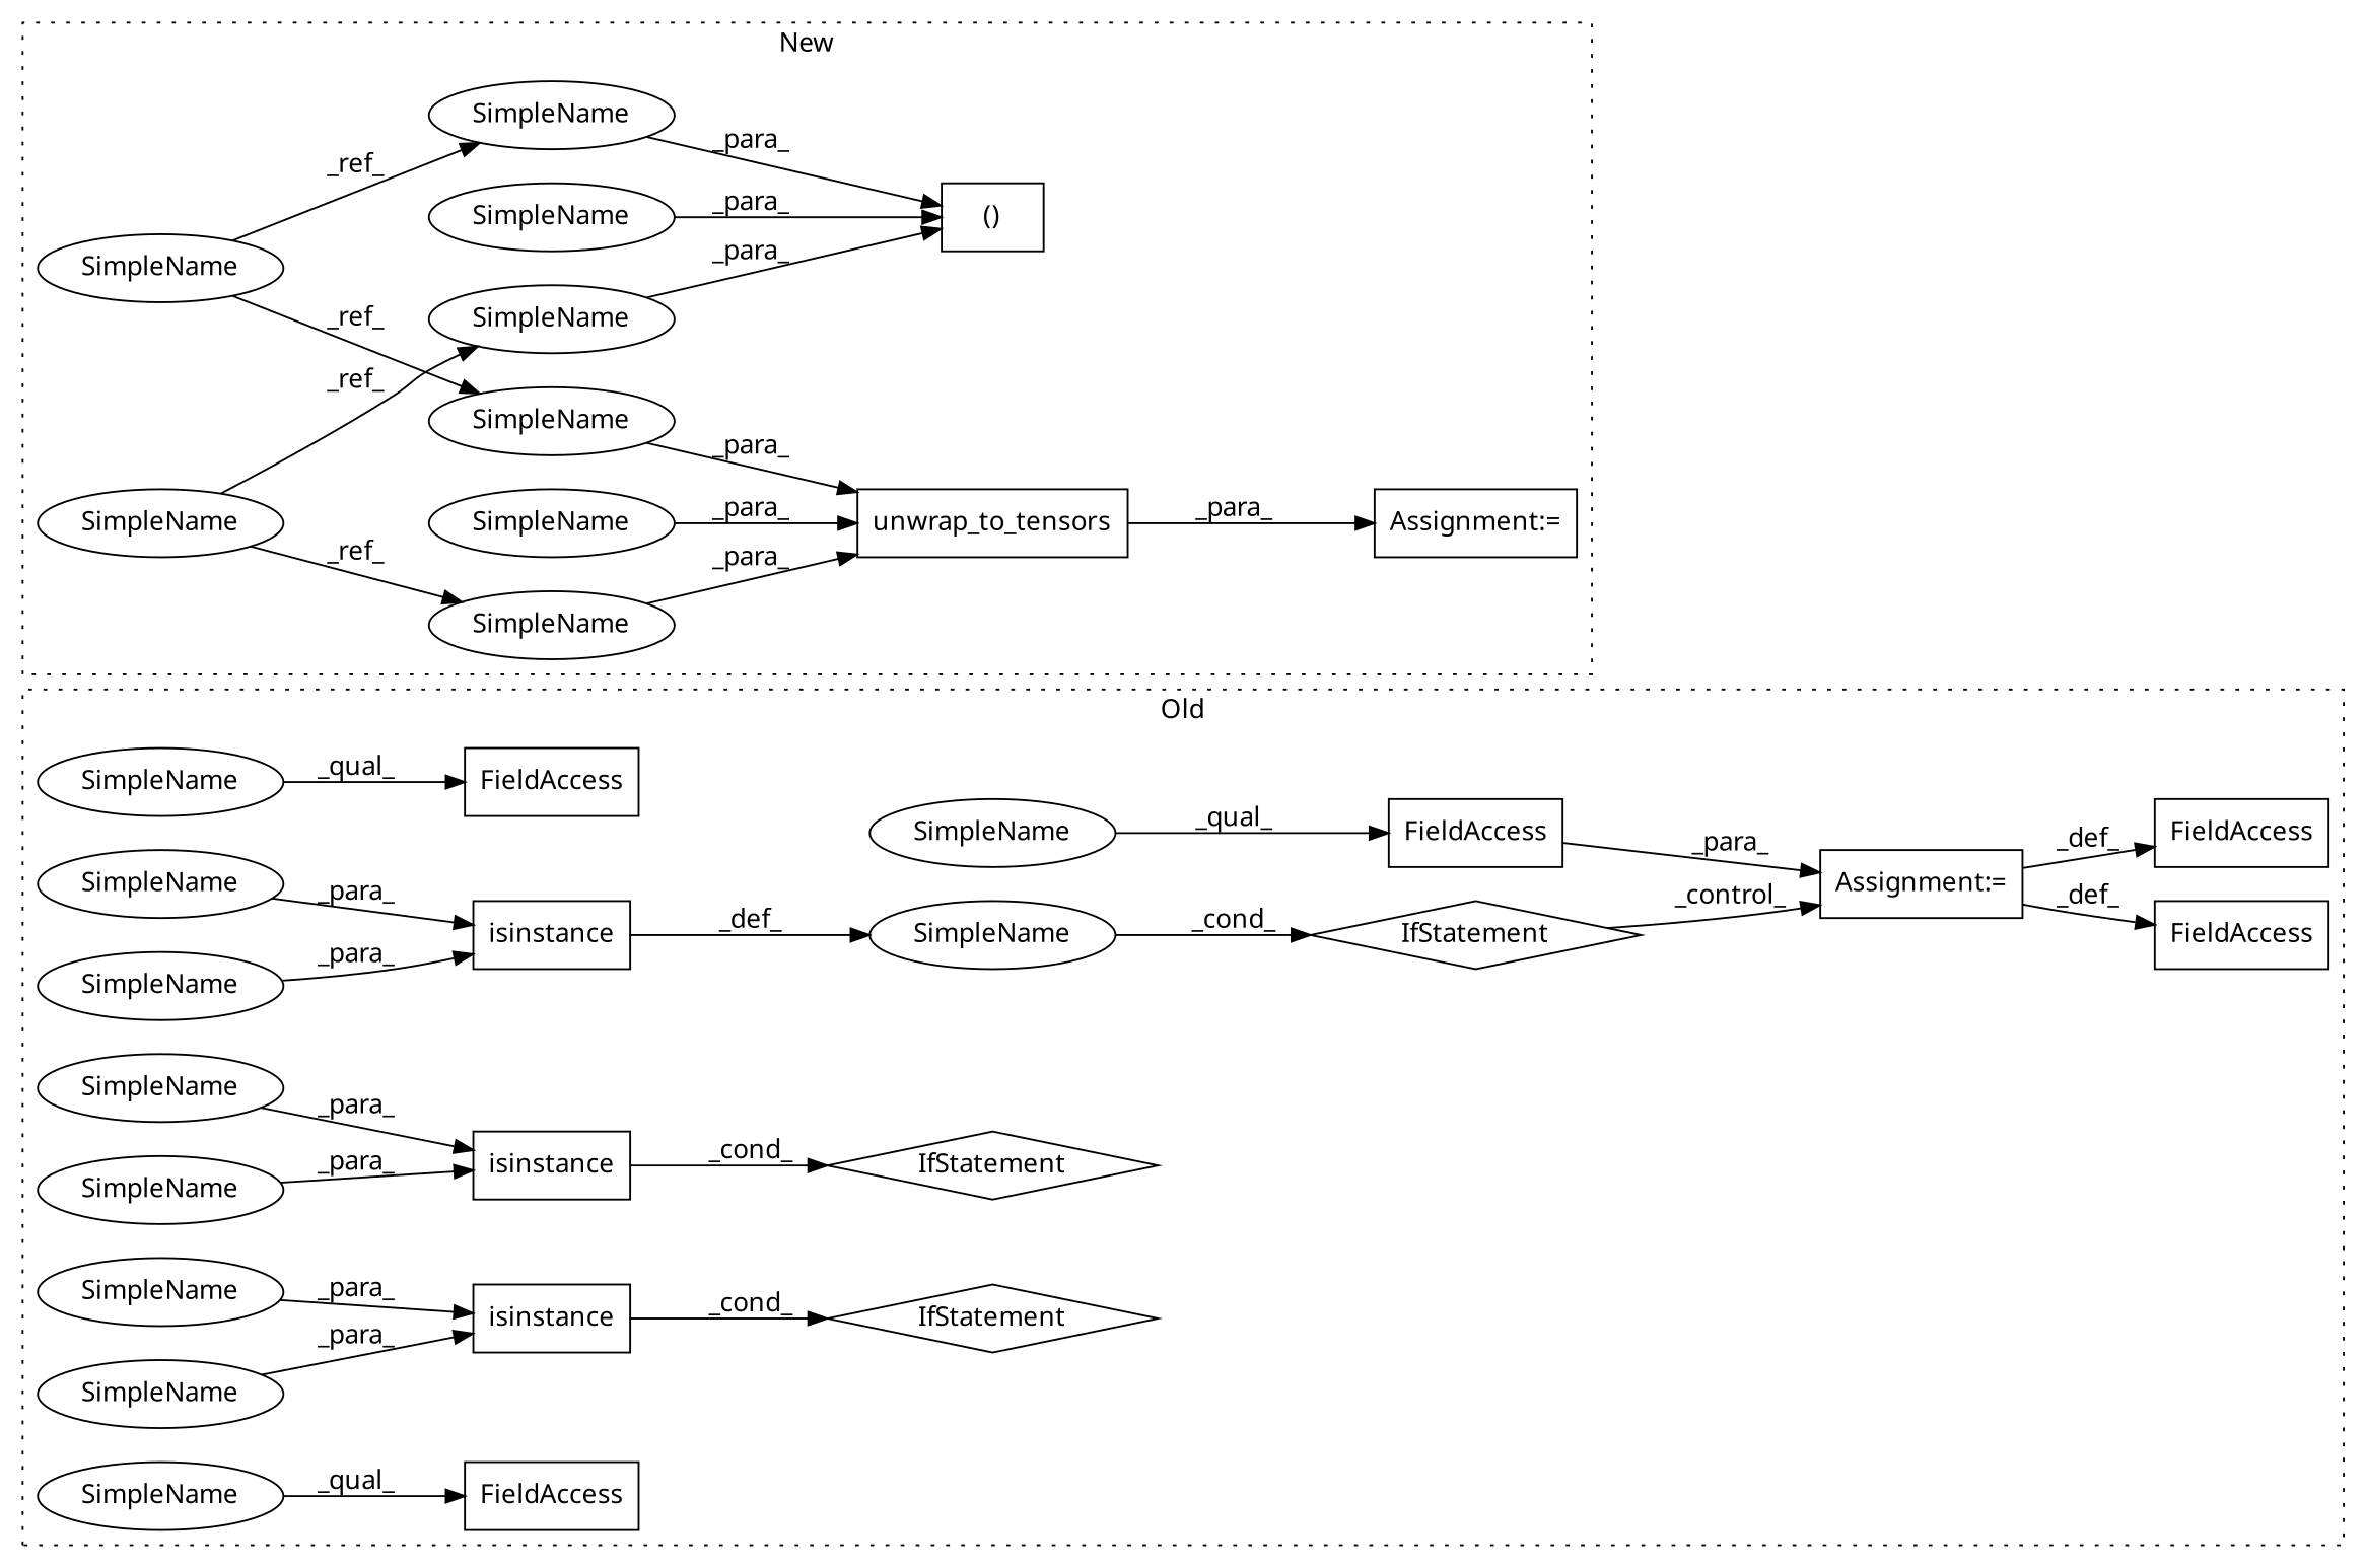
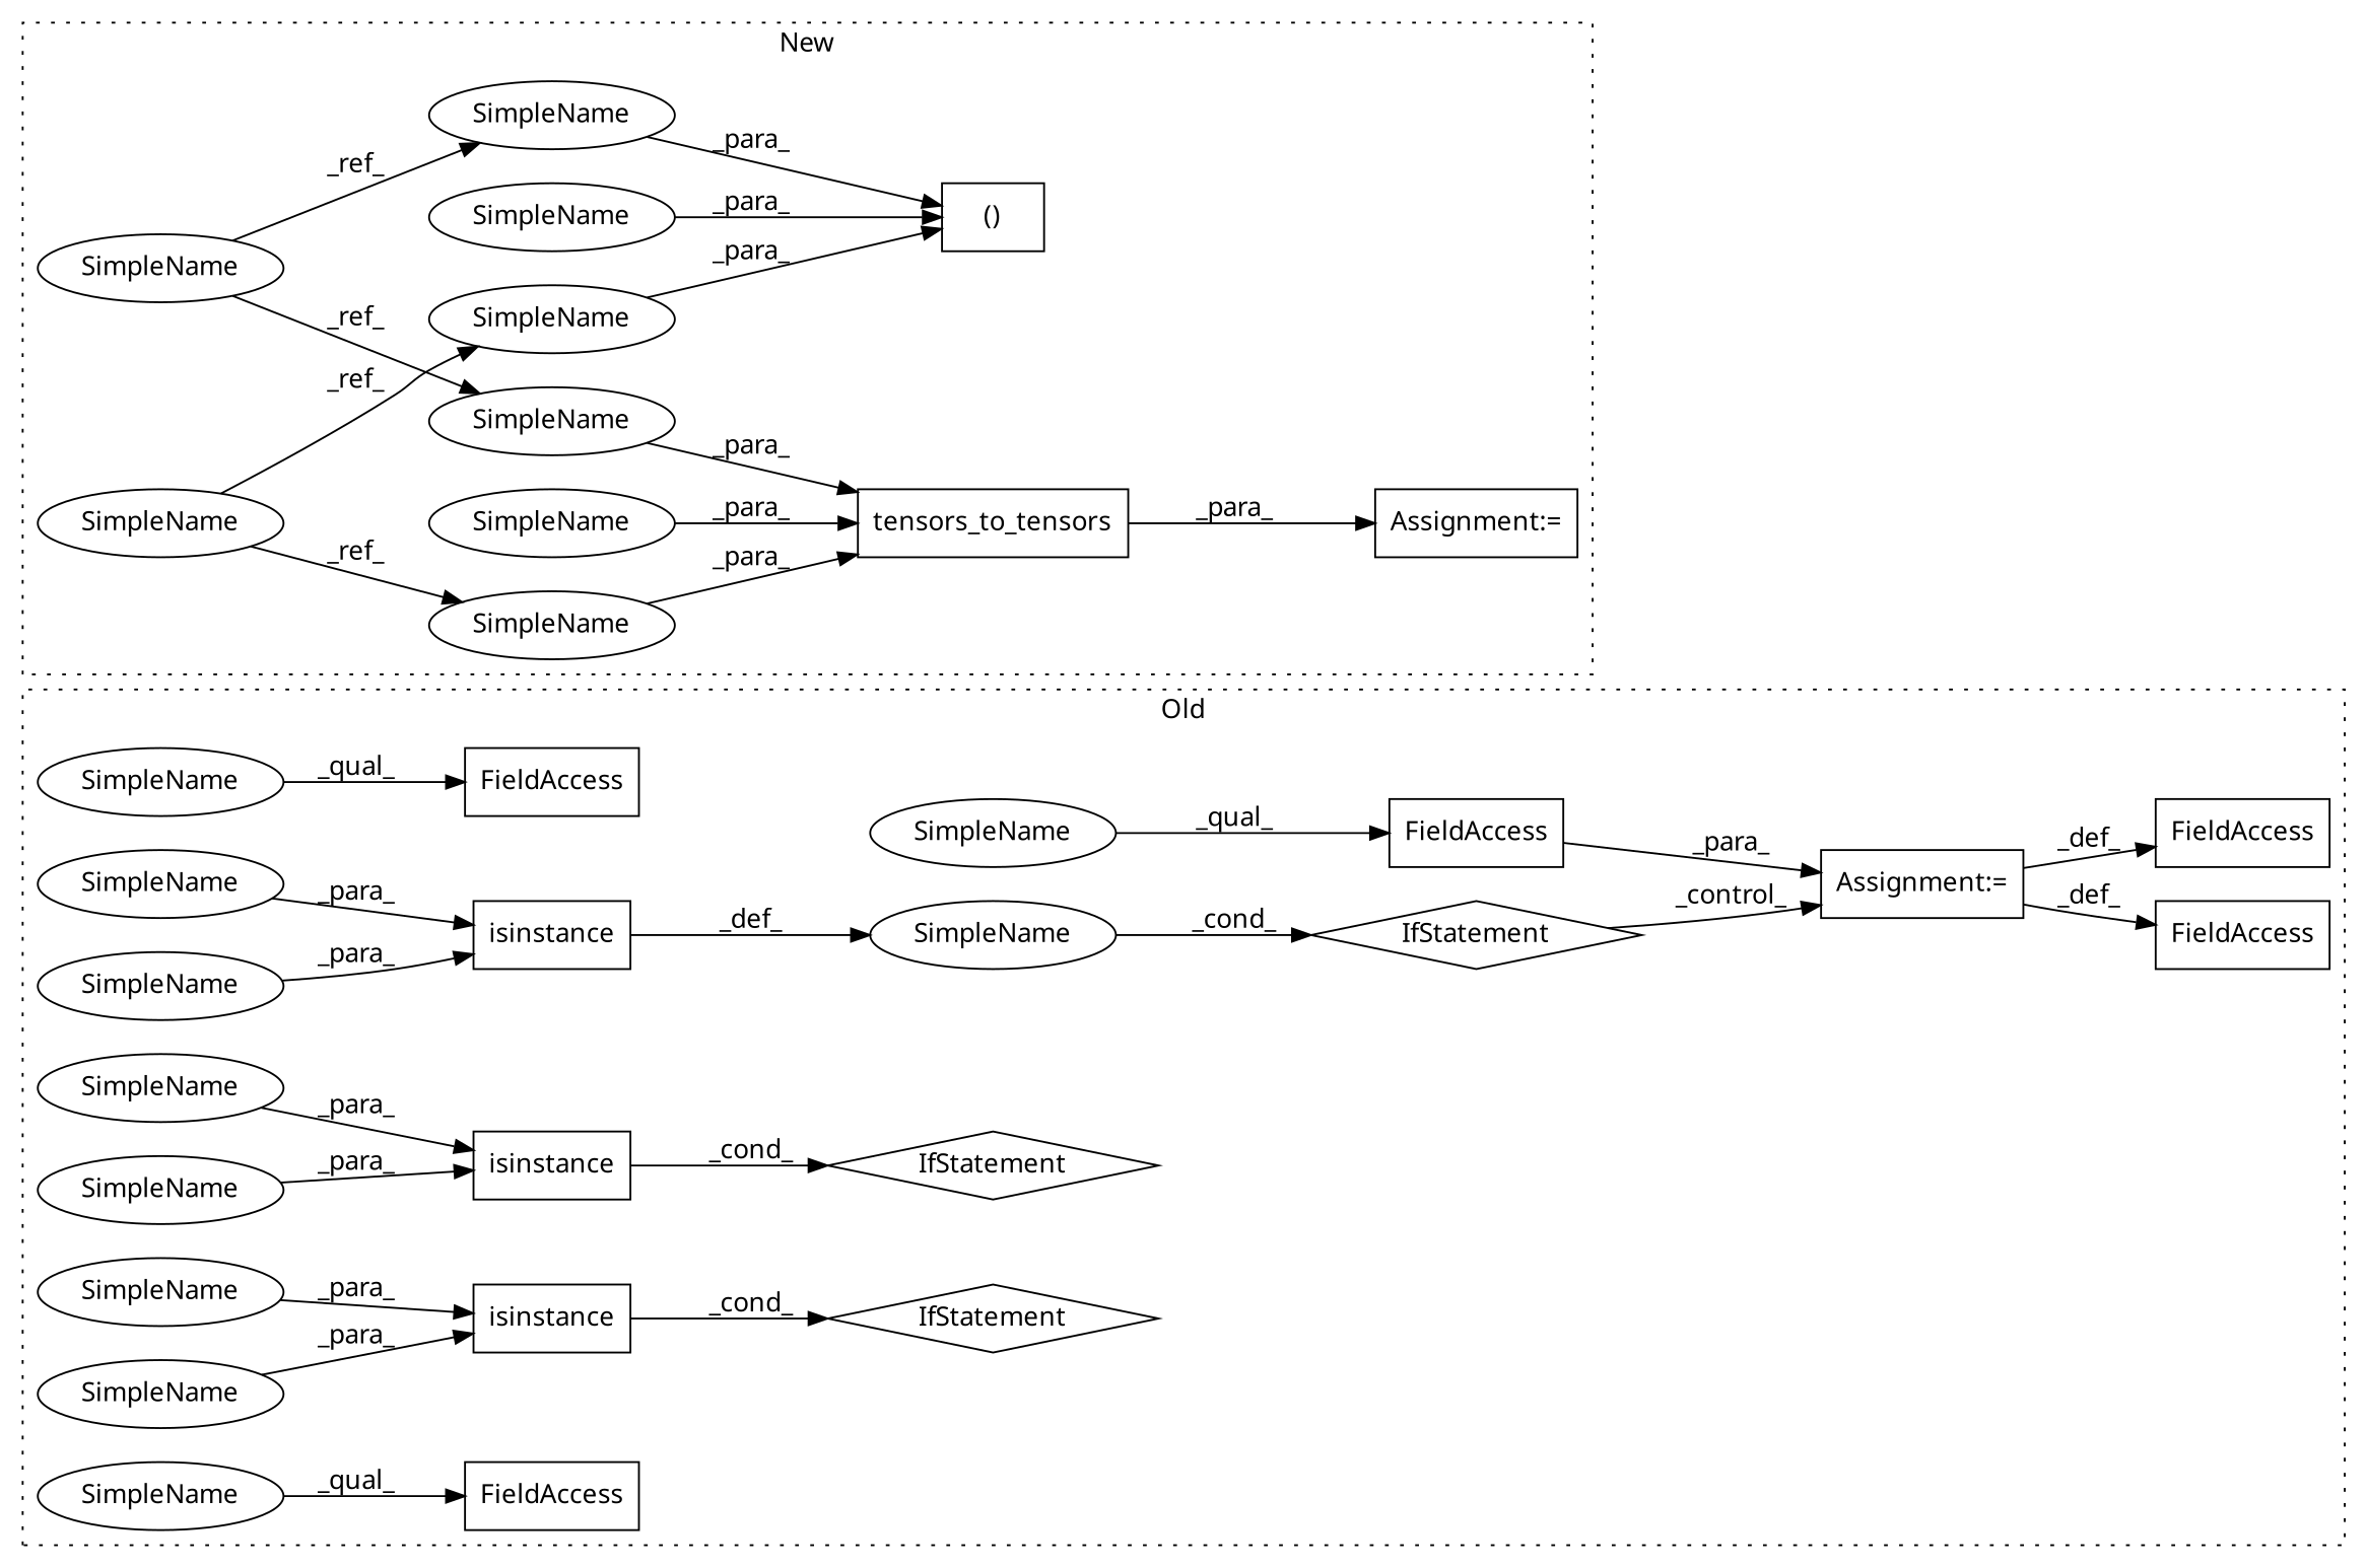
  digraph {
    rankdir=LR
    fontname="Noto Sans"
    node [a=42 l=11 s=1144 shape=ellipse fontname="Noto Sans"]
    edge [fontname="Noto Sans"]
    n1 [a=25 l="4,2" label=IfStatement s="1014,1050" shape=diamond]
    n2 [label=SimpleName l="" s=""]
    n3 [a=7 l=1 label="Assignment:=" s=1071 shape=box]
    n4 [a=32 l="11,1" label=isinstance s="1018,1049" shape=box]
    n5 [a=32 l="11,1" label=isinstance s="1104,1128" shape=box]
    n6 [a=22 l=9 label=FieldAccess shape=box]
    n7 [a=25 l="4,2" label=IfStatement s="1100,1129" shape=diamond]
    n8 [a=32 l="11,1" label=isinstance s="932,963" shape=box]
    n9 [a=22 l=16 label=FieldAccess s=986 shape=box]
    n10 [a=25 l="4,2" label=IfStatement s="928,964" shape=diamond]
    n11 [a=22 l=20 label=FieldAccess s=1813 shape=box]
    n12 [a=22 l=20 label=FieldAccess s=1999 shape=box]
    n13 [a=22 l=16 label=FieldAccess s=1072 shape=box]
    n14 [label=SimpleName s=1072]
    n15 [label=SimpleName s=1029]
    n16 [l=4 label=SimpleName]
    n17 [l=4 label=SimpleName s=1115]
    n18 [l=8 label=SimpleName s=1041]
    n19 [l=8 label=SimpleName s=1120]
    n20 [l=8 label=SimpleName s=955]
    n21 [label=SimpleName s=943]
    n22 [label=SimpleName s=986]
-   n23 [a=32 l="18,1" label=unwrap_to_tensors s="960,1006" shape=box]
+   n23 [a=32 l="18,1" label=tensors_to_tensors s="960,1006" shape=box]
    n24 [a=7 l=2 label="Assignment:=" s=953 shape=box]
    n25 [a=106 l=52 label="()" s=901 shape=box]
    n26 [l=4 label=SimpleName s=886]
    n27 [label=SimpleName s=865]
    n28 [label=SimpleName s=925]
    n29 [label=SimpleName s=990]
    n30 [l=4 label=SimpleName s=1002]
    n31 [l=4 label=SimpleName s=949]
    n32 [label=SimpleName s=978]
    n33 [label=SimpleName s=901]
    subgraph cluster_1 {
      label=Old
      style=dotted
      n1
      n2
      n3
      n4
      n5
      n6
      n7
      n8
      n9
      n10
      n11
      n12
      n13
      n14
      n15
      n16
      n17
      n18
      n19
      n20
      n21
      n22
    }
    subgraph cluster_2 {
      label=New
      style=dotted
      n23
      n24
      n25
      n26
      n27
      n28
      n29
      n30
      n31
      n32
      n33
    }
    n1 -> n3 [label=_control_]
    n2 -> n1 [label=_cond_]
    n3 -> n11 [label=_def_]
    n3 -> n12 [label=_def_]
    n4 -> n2 [label=_def_]
    n5 -> n7 [label=_cond_]
    n8 -> n10 [label=_cond_]
    n13 -> n3 [label=_para_]
    n14 -> n13 [label=_qual_]
    n15 -> n4 [label=_para_]
    n16 -> n6 [label=_qual_]
    n17 -> n5 [label=_para_]
    n18 -> n4 [label=_para_]
    n19 -> n5 [label=_para_]
    n20 -> n8 [label=_para_]
    n21 -> n8 [label=_para_]
    n22 -> n9 [label=_qual_]
    n23 -> n24 [label=_para_]
    n26 -> n30 [label=_ref_]
    n26 -> n31 [label=_ref_]
    n27 -> n32 [label=_ref_]
    n27 -> n33 [label=_ref_]
    n28 -> n25 [label=_para_]
    n29 -> n23 [label=_para_]
    n30 -> n23 [label=_para_]
    n31 -> n25 [label=_para_]
    n32 -> n23 [label=_para_]
    n33 -> n25 [label=_para_]
  }
